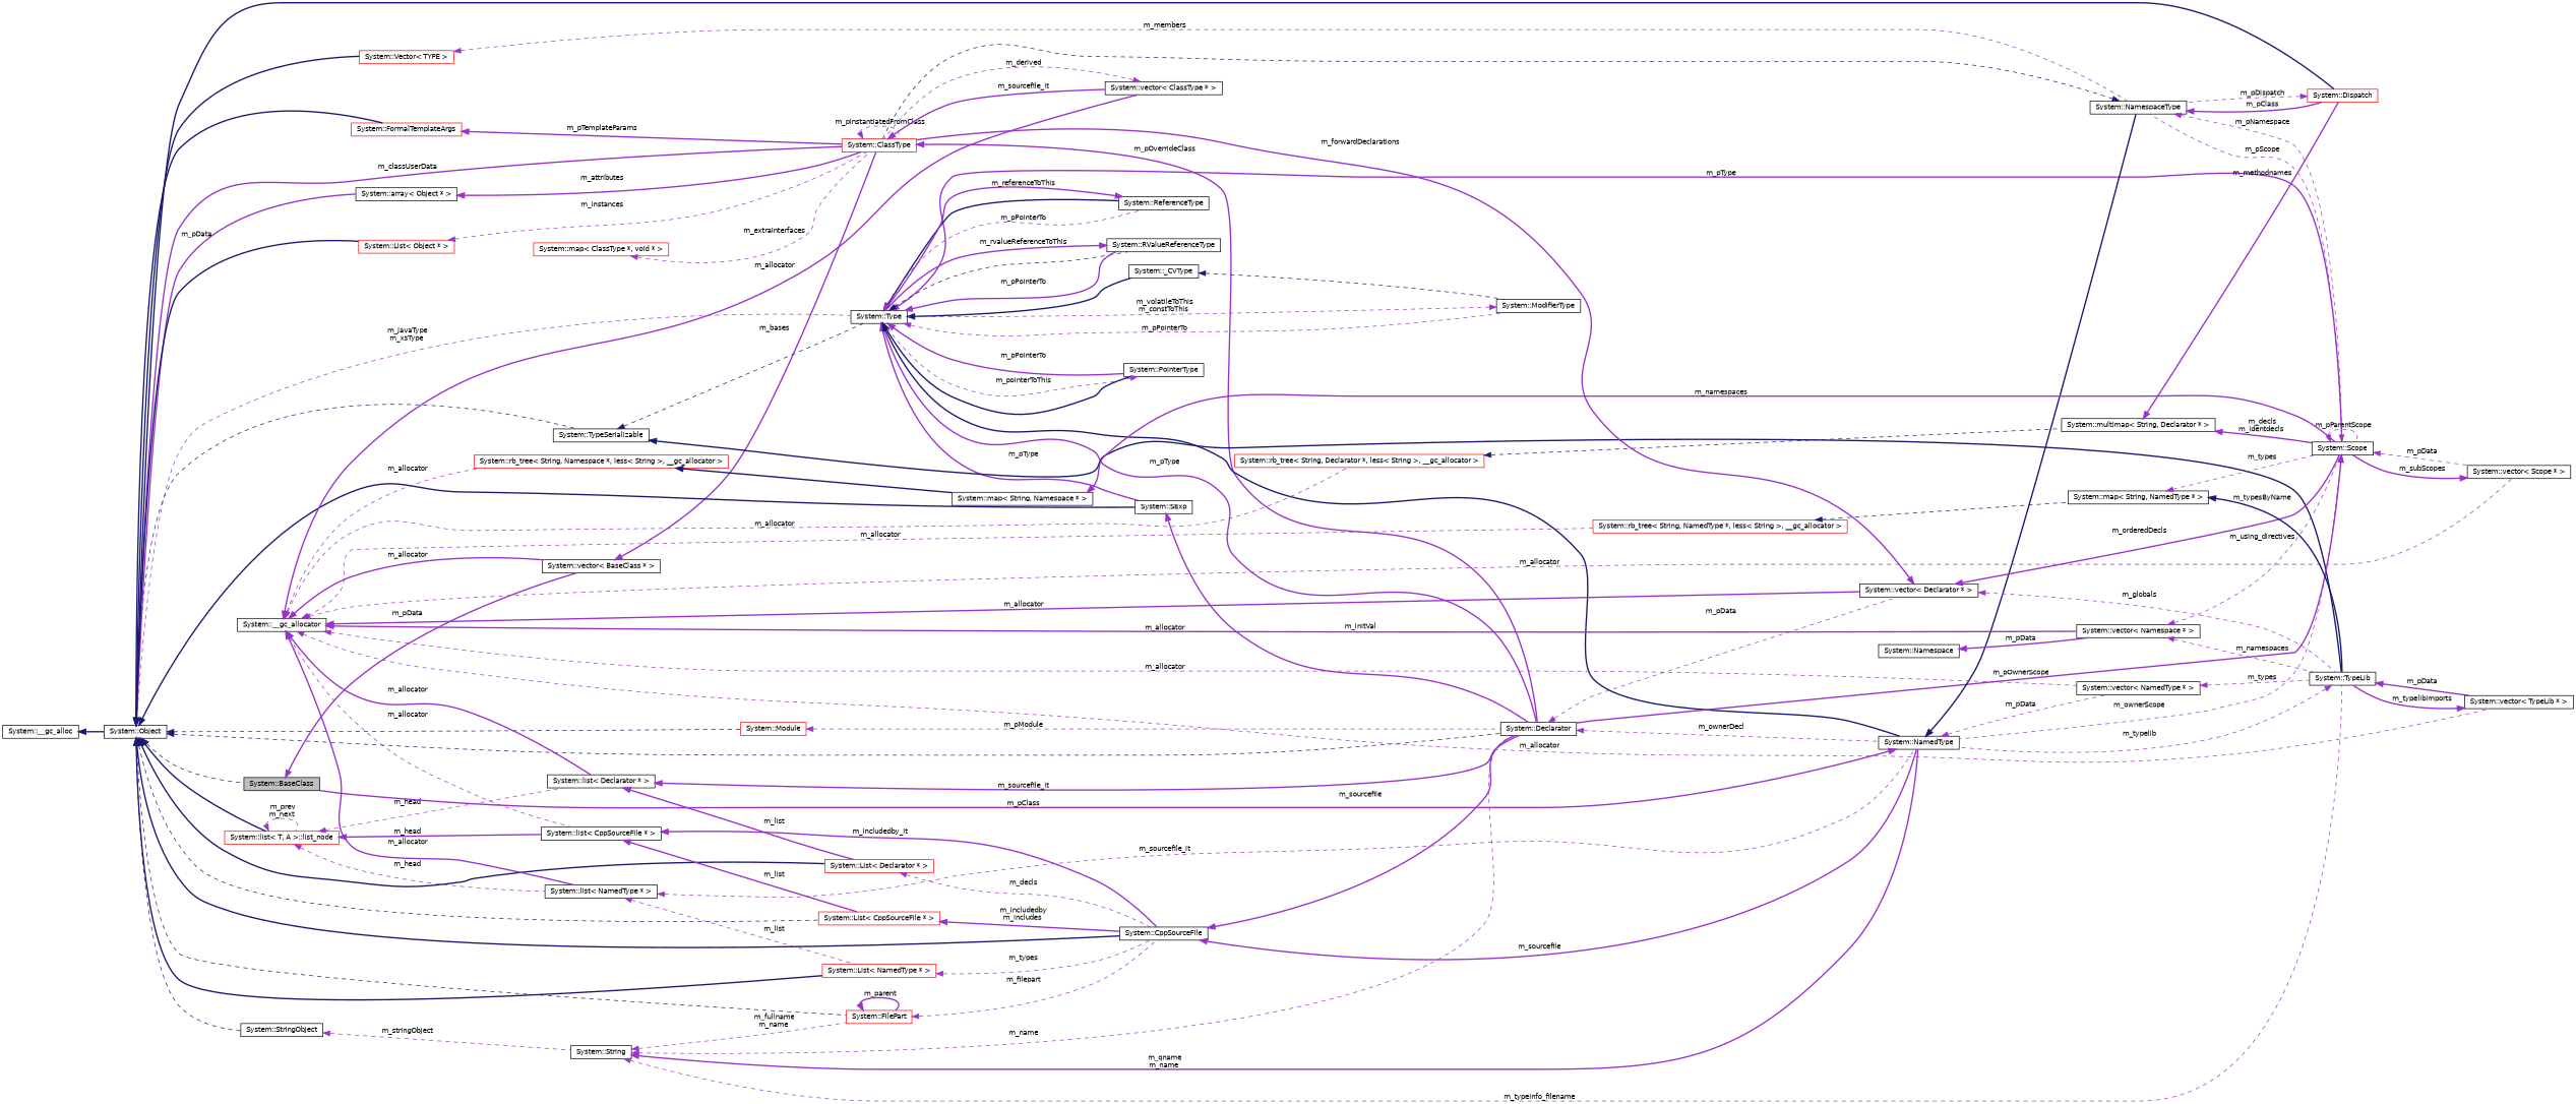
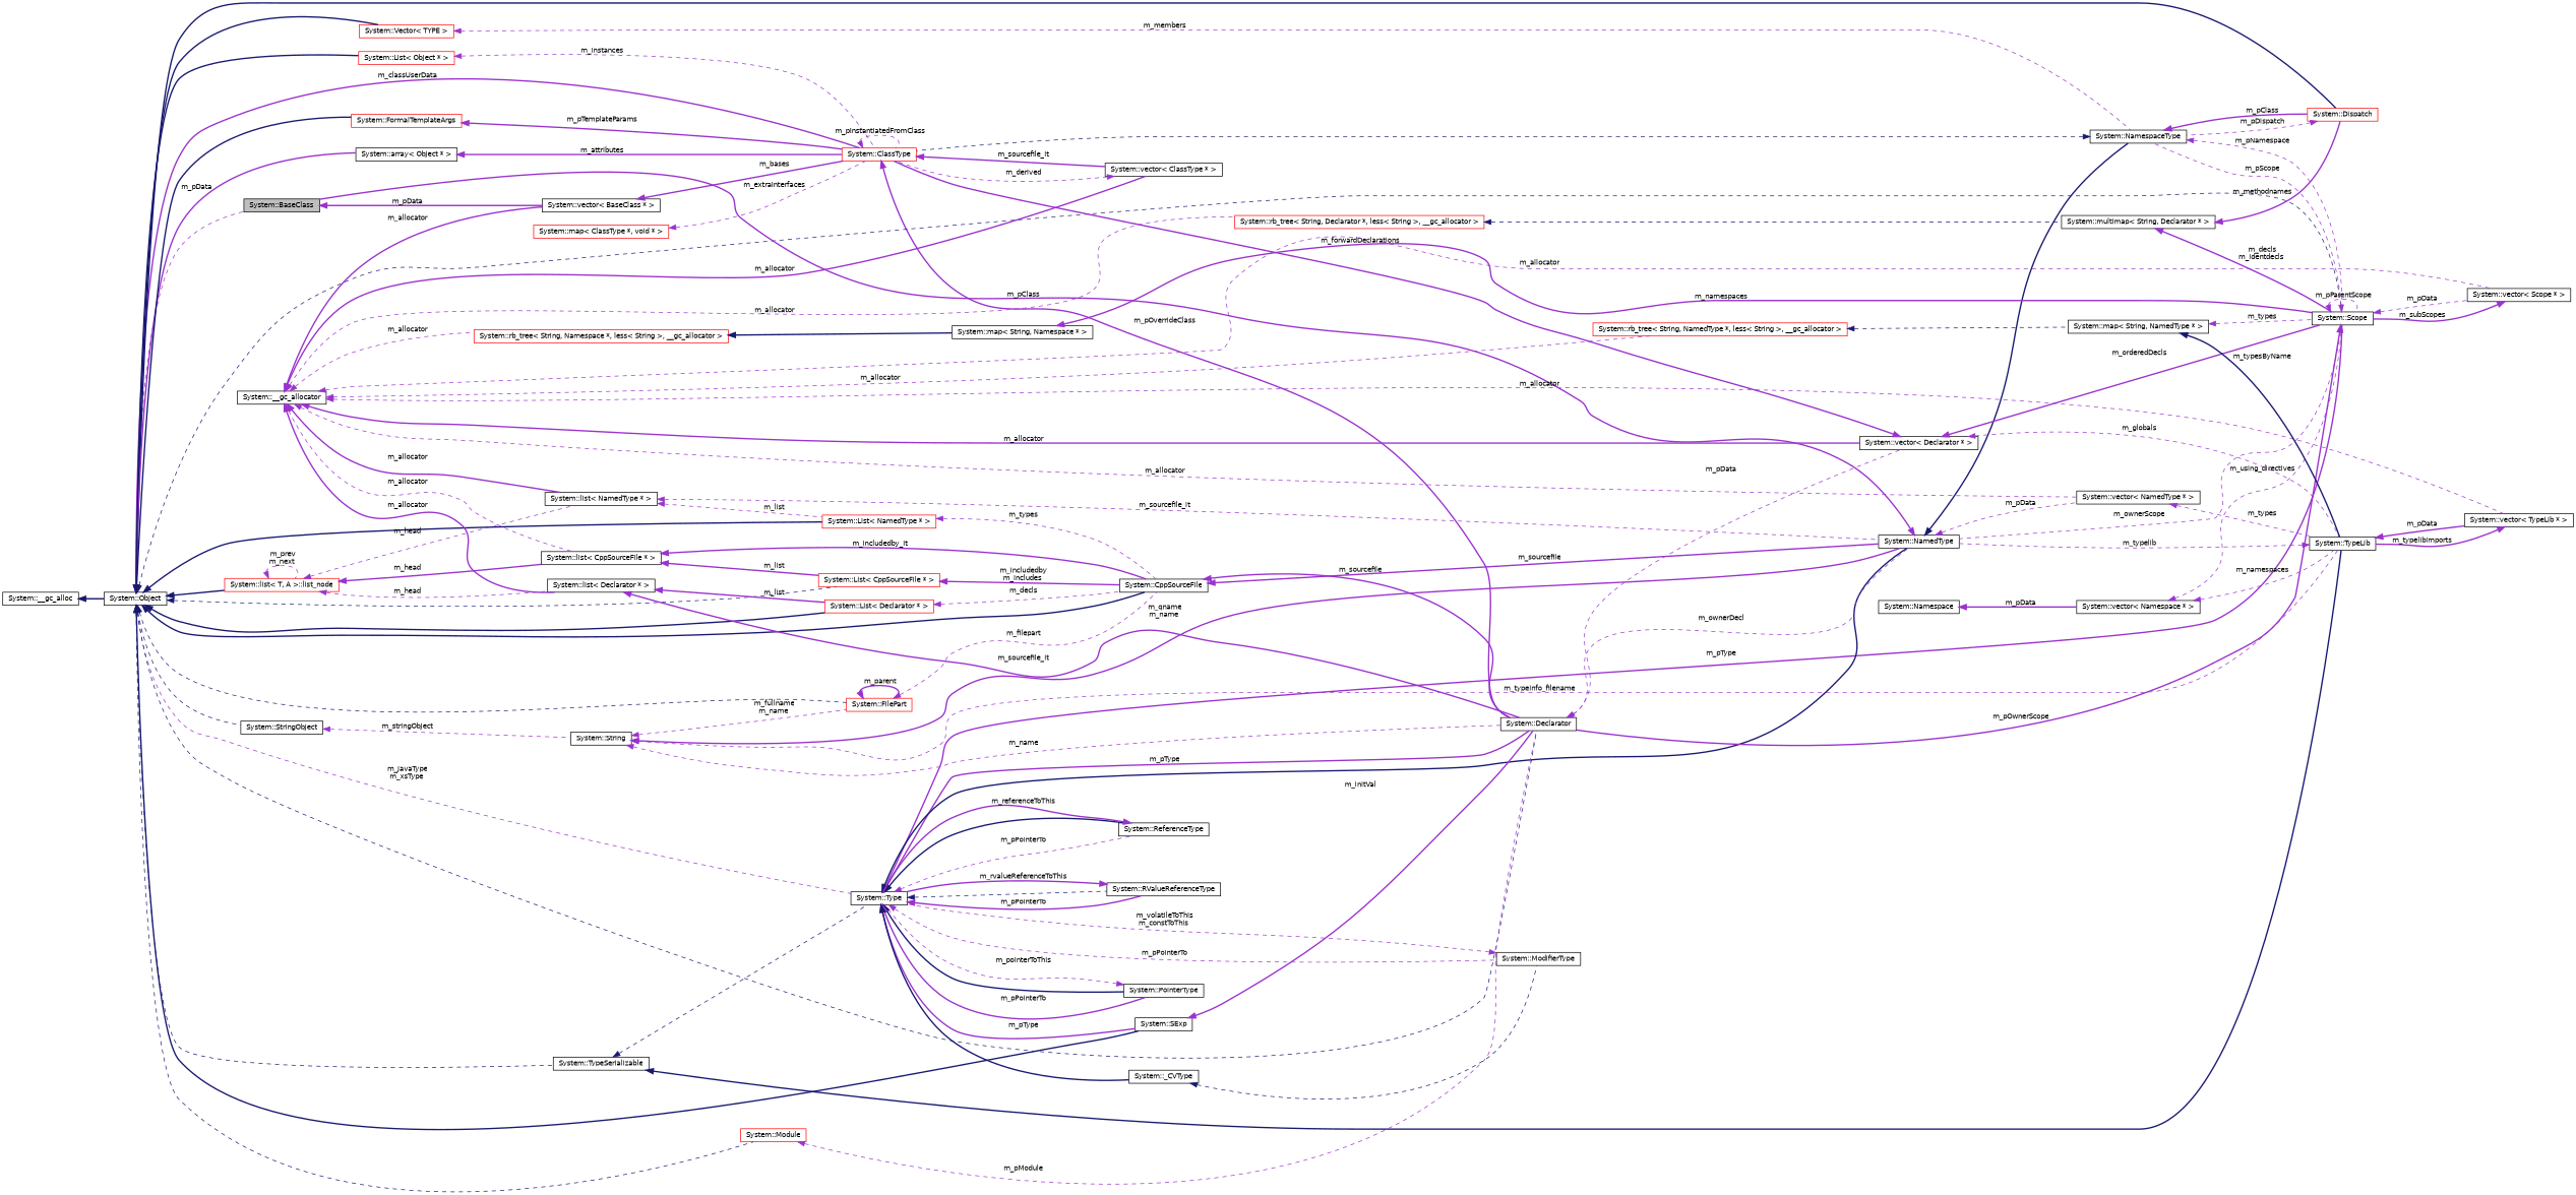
  digraph {
    rankdir=LR
    node [color=black fillcolor=white fontname=Helvetica fontsize=10 shape=record style=filled]
    edge [color=darkorchid3 dir=back fontname=Helvetica fontsize=10 labelfontname=Helvetica labelfontsize=10 style=bold]
    n1 [fillcolor=grey75 fontcolor=black height=0.2 label="System::BaseClass" width=0.4]
    n2 [height=0.2 label="System::vector\< BaseClass * \>" width=0.4]
    n3 [color=red height=0.2 label="System::ClassType" width=0.4]
    n4 [height=0.2 label="System::Object" width=0.4]
    n5 [height=0.2 label="System::Type" width=0.4]
    n6 [height=0.2 label="System::TypeSerializable" width=0.4]
    n7 [height=0.2 label="System::Scope" width=0.4]
    n8 [color=red height=0.2 label="System::Vector\< TYPE \>" width=0.4]
    n9 [color=red height=0.2 label="System::Dispatch" width=0.4]
    n10 [height=0.2 label="System::Declarator" width=0.4]
    n11 [height=0.2 label="System::SExp" width=0.4]
    n12 [height=0.2 label="System::CppSourceFile" width=0.4]
    n13 [color=red height=0.2 label="System::FilePart" width=0.4]
    n14 [height=0.2 label="System::StringObject" width=0.4]
    n15 [color=red height=0.2 label="System::List\< NamedType * \>" width=0.4]
    n16 [color=red height=0.2 label="System::list\< T, A \>::list_node" width=0.4]
    n17 [color=red height=0.2 label="System::List\< CppSourceFile * \>" width=0.4]
    n18 [color=red height=0.2 label="System::List\< Declarator * \>" width=0.4]
    n19 [height=0.2 label="System::array\< Object * \>" width=0.4]
    n20 [color=red height=0.2 label="System::List\< Object * \>" width=0.4]
    n21 [color=red height=0.2 label="System::FormalTemplateArgs" width=0.4]
    n22 [color=red height=0.2 label="System::Module" width=0.4]
    n23 [height=0.2 label="System::NamedType" width=0.4]
    n24 [height=0.2 label="System::PointerType" width=0.4]
    n25 [height=0.2 label="System::ReferenceType" width=0.4]
    n26 [height=0.2 label="System::RValueReferenceType" width=0.4]
    n27 [height=0.2 label="System::ModifierType" width=0.4]
    n28 [height=0.2 label="System::_CVType" width=0.4]
    n29 [height=0.2 label="System::TypeLib" width=0.4]
    n30 [height=0.2 label="System::NamespaceType" width=0.4]
    n31 [height=0.2 label="System::vector\< Scope * \>" width=0.4]
    n32 [height=0.2 label="System::vector\< Declarator * \>" width=0.4]
    n33 [height=0.2 label="System::String" width=0.4]
    n34 [height=0.2 label="System::list\< NamedType * \>" width=0.4]
    n35 [height=0.2 label="System::list\< CppSourceFile * \>" width=0.4]
    n36 [height=0.2 label="System::list\< Declarator * \>" width=0.4]
    n37 [height=0.2 label="System::vector\< ClassType * \>" width=0.4]
    n38 [height=0.2 label="System::__gc_alloc" width=0.4]
    n39 [height=0.2 label="System::vector\< NamedType * \>" width=0.4]
    n40 [height=0.2 label="System::vector\< TypeLib * \>" width=0.4]
    n41 [height=0.2 label="System::__gc_allocator" width=0.4]
    n42 [color=red height=0.2 label="System::rb_tree\< String, Declarator *, less\< String \>, __gc_allocator \>" width=0.4]
    n43 [color=red height=0.2 label="System::rb_tree\< String, Namespace *, less\< String \>, __gc_allocator \>" width=0.4]
    n44 [height=0.2 label="System::vector\< Namespace * \>" width=0.4]
    n45 [color=red height=0.2 label="System::rb_tree\< String, NamedType *, less\< String \>, __gc_allocator \>" width=0.4]
    n46 [height=0.2 label="System::multimap\< String, Declarator * \>" width=0.4]
    n47 [height=0.2 label="System::map\< String, Namespace * \>" width=0.4]
    n48 [height=0.2 label="System::map\< String, NamedType * \>" width=0.4]
    n49 [height=0.2 label="System::Namespace" width=0.4]
    n50 [color=red height=0.2 label="System::map\< ClassType *, void * \>" width=0.4]
    n1 -> n2 [label=" m_pData"]
    n2 -> n3 [label=" m_bases"]
    n3 -> n3 [label=" m_pInstantiatedFromClass" style=dashed]
    n3 -> n10 [label=" m_pOverrideClass"]
    n3 -> n37 [label=" m_sourcefile_it"]
-   n4 -> n1 [color=midnightblue style=dashed]
+   n4 -> n1 [style=dashed]
    n4 -> n3 [label=" m_classUserData"]
    n4 -> n5 [label=" m_javaType\nm_xsType" style=dashed]
    n4 -> n6 [color=midnightblue style=dashed]
+   n4 -> n7 [color=midnightblue style=dashed]
    n4 -> n8 [color=midnightblue]
    n4 -> n9 [color=midnightblue]
    n4 -> n10 [color=midnightblue style=dashed]
    n4 -> n11 [color=midnightblue]
    n4 -> n12 [color=midnightblue]
    n4 -> n13 [color=midnightblue style=dashed]
    n4 -> n14 [color=midnightblue style=dashed]
    n4 -> n15 [color=midnightblue]
    n4 -> n16 [color=midnightblue]
    n4 -> n17 [color=midnightblue style=dashed]
    n4 -> n18 [color=midnightblue]
    n4 -> n19 [label=" m_pData"]
    n4 -> n20 [color=midnightblue]
    n4 -> n21 [color=midnightblue]
    n4 -> n22 [color=midnightblue style=dashed]
    n5 -> n7 [label=" m_pType"]
    n5 -> n10 [label=" m_pType"]
    n5 -> n11 [label=" m_pType"]
    n5 -> n23 [color=midnightblue]
    n5 -> n24 [color=midnightblue]
    n5 -> n24 [label=" m_pPointerTo"]
    n5 -> n25 [color=midnightblue]
    n5 -> n25 [label=" m_pPointerTo" style=dashed]
    n5 -> n26 [color=midnightblue style=dashed]
    n5 -> n26 [label=" m_pPointerTo"]
    n5 -> n27 [label=" m_pPointerTo" style=dashed]
    n5 -> n28 [color=midnightblue]
    n6 -> n5 [color=midnightblue style=dashed]
    n6 -> n29 [color=midnightblue]
    n7 -> n7 [label=" m_pParentScope" style=dashed]
    n7 -> n10 [label=" m_pOwnerScope"]
    n7 -> n23 [label=" m_ownerScope" style=dashed]
    n7 -> n30 [label=" m_pScope" style=dashed]
    n7 -> n31 [label=" m_pData" style=dashed]
    n8 -> n30 [label=" m_members" style=dashed]
    n9 -> n30 [label=" m_pDispatch" style=dashed]
    n10 -> n23 [label=" m_ownerDecl" style=dashed]
    n10 -> n32 [label=" m_pData" style=dashed]
    n11 -> n10 [label=" m_initVal"]
    n12 -> n10 [label=" m_sourcefile"]
    n12 -> n23 [label=" m_sourcefile"]
    n13 -> n12 [label=" m_filepart" style=dashed]
    n13 -> n13 [label=" m_parent"]
    n14 -> n33 [label=" m_stringObject" style=dashed]
    n15 -> n12 [label=" m_types" style=dashed]
    n16 -> n16 [label=" m_prev\nm_next" style=dashed]
    n16 -> n34 [label=" m_head" style=dashed]
    n16 -> n35 [label=" m_head"]
    n16 -> n36 [label=" m_head" style=dashed]
    n17 -> n12 [label=" m_includedby\nm_includes"]
    n18 -> n12 [label=" m_decls" style=dashed]
    n19 -> n3 [label=" m_attributes"]
    n20 -> n3 [label=" m_instances" style=dashed]
    n21 -> n3 [label=" m_pTemplateParams"]
    n22 -> n10 [label=" m_pModule" style=dashed]
    n23 -> n1 [label=" m_pClass"]
    n23 -> n30 [color=midnightblue]
    n23 -> n39 [label=" m_pData" style=dashed]
    n24 -> n5 [label=" m_pointerToThis" style=dashed]
    n25 -> n5 [label=" m_referenceToThis"]
    n26 -> n5 [label=" m_rvalueReferenceToThis"]
    n27 -> n5 [label=" m_volatileToThis\nm_constToThis" style=dashed]
    n28 -> n27 [color=midnightblue style=dashed]
    n29 -> n23 [label=" m_typelib" style=dashed]
    n29 -> n40 [label=" m_pData"]
    n30 -> n3 [color=midnightblue style=dashed]
    n30 -> n7 [label=" m_pNamespace" style=dashed]
    n30 -> n9 [label=" m_pClass"]
    n31 -> n7 [label=" m_subScopes"]
    n32 -> n3 [label=" m_forwardDeclarations"]
    n32 -> n7 [label=" m_orderedDecls"]
    n32 -> n29 [label=" m_globals" style=dashed]
    n33 -> n10 [label=" m_name" style=dashed]
    n33 -> n13 [label=" m_fullname\nm_name" style=dashed]
    n33 -> n23 [label=" m_qname\nm_name"]
    n33 -> n29 [label=" m_typeinfo_filename" style=dashed]
    n34 -> n15 [label=" m_list" style=dashed]
    n34 -> n23 [label=" m_sourcefile_it" style=dashed]
    n35 -> n12 [label=" m_includedby_it"]
    n35 -> n17 [label=" m_list"]
    n36 -> n10 [label=" m_sourcefile_it"]
    n36 -> n18 [label=" m_list"]
    n37 -> n3 [label=" m_derived" style=dashed]
    n38 -> n4 [color=midnightblue]
    n39 -> n29 [label=" m_types" style=dashed]
    n40 -> n29 [label=" m_typelibimports"]
    n41 -> n2 [label=" m_allocator"]
    n41 -> n31 [label=" m_allocator" style=dashed]
    n41 -> n32 [label=" m_allocator"]
    n41 -> n34 [label=" m_allocator"]
    n41 -> n35 [label=" m_allocator" style=dashed]
    n41 -> n36 [label=" m_allocator"]
    n41 -> n37 [label=" m_allocator"]
    n41 -> n39 [label=" m_allocator" style=dashed]
    n41 -> n40 [label=" m_allocator" style=dashed]
    n41 -> n42 [label=" m_allocator" style=dashed]
    n41 -> n43 [label=" m_allocator" style=dashed]
-   n41 -> n44 [label=" m_allocator"]
    n41 -> n45 [label=" m_allocator" style=dashed]
    n42 -> n46 [color=midnightblue style=dashed]
    n43 -> n47 [color=midnightblue]
    n44 -> n7 [label=" m_using_directives" style=dashed]
    n44 -> n29 [label=" m_namespaces" style=dashed]
    n45 -> n48 [color=midnightblue style=dashed]
    n46 -> n7 [label=" m_decls\nm_identdecls"]
    n46 -> n9 [label=" m_methodnames"]
    n47 -> n7 [label=" m_namespaces"]
    n48 -> n7 [label=" m_types" style=dashed]
    n48 -> n29 [color=midnightblue label=" m_typesByName"]
    n49 -> n44 [label=" m_pData"]
    n50 -> n3 [label=" m_extraInterfaces" style=dashed]
  }
